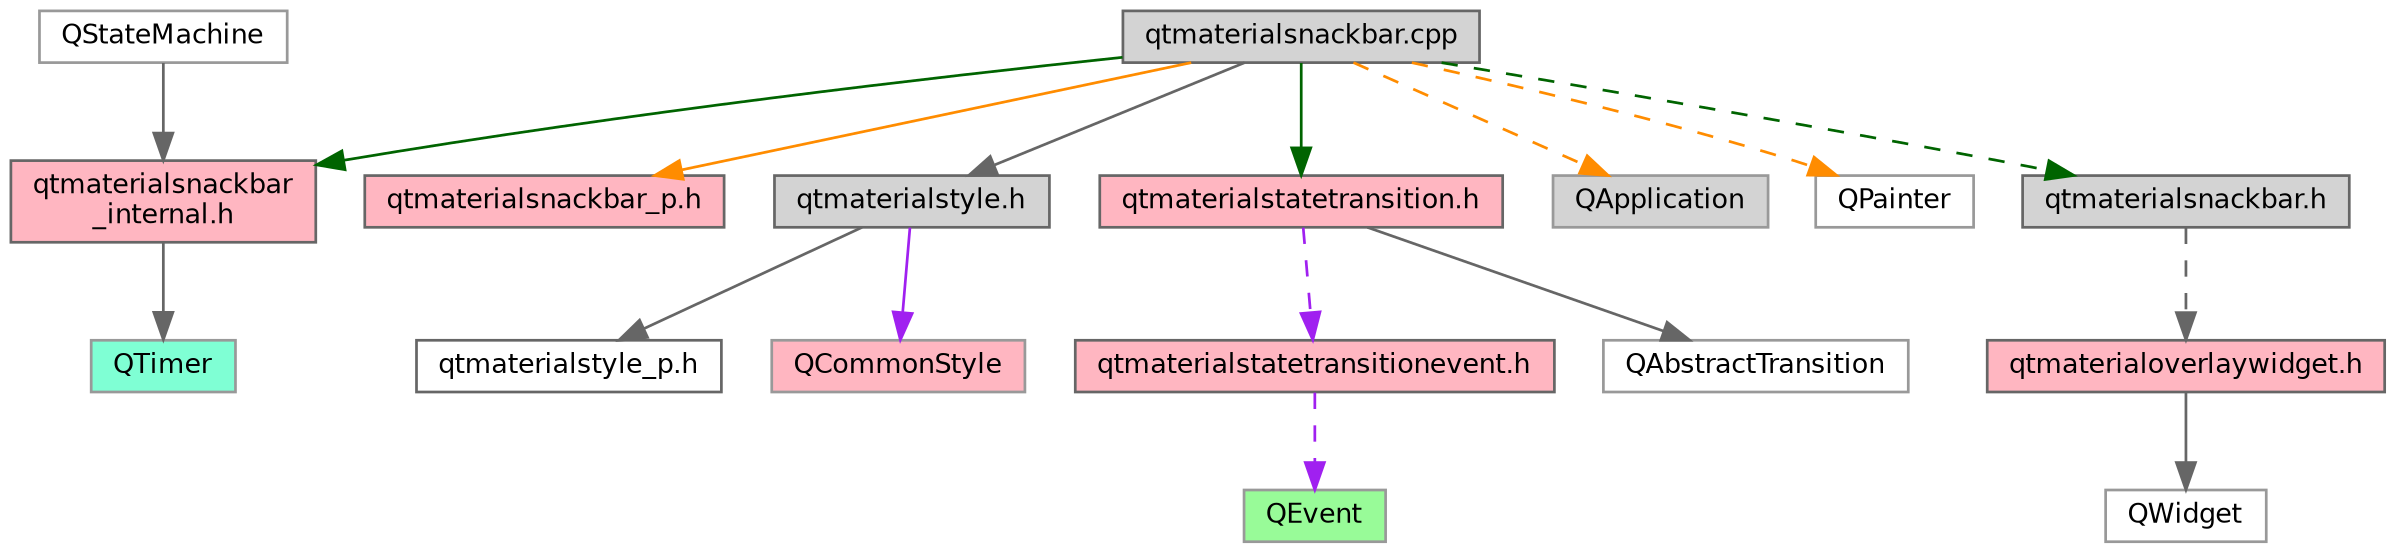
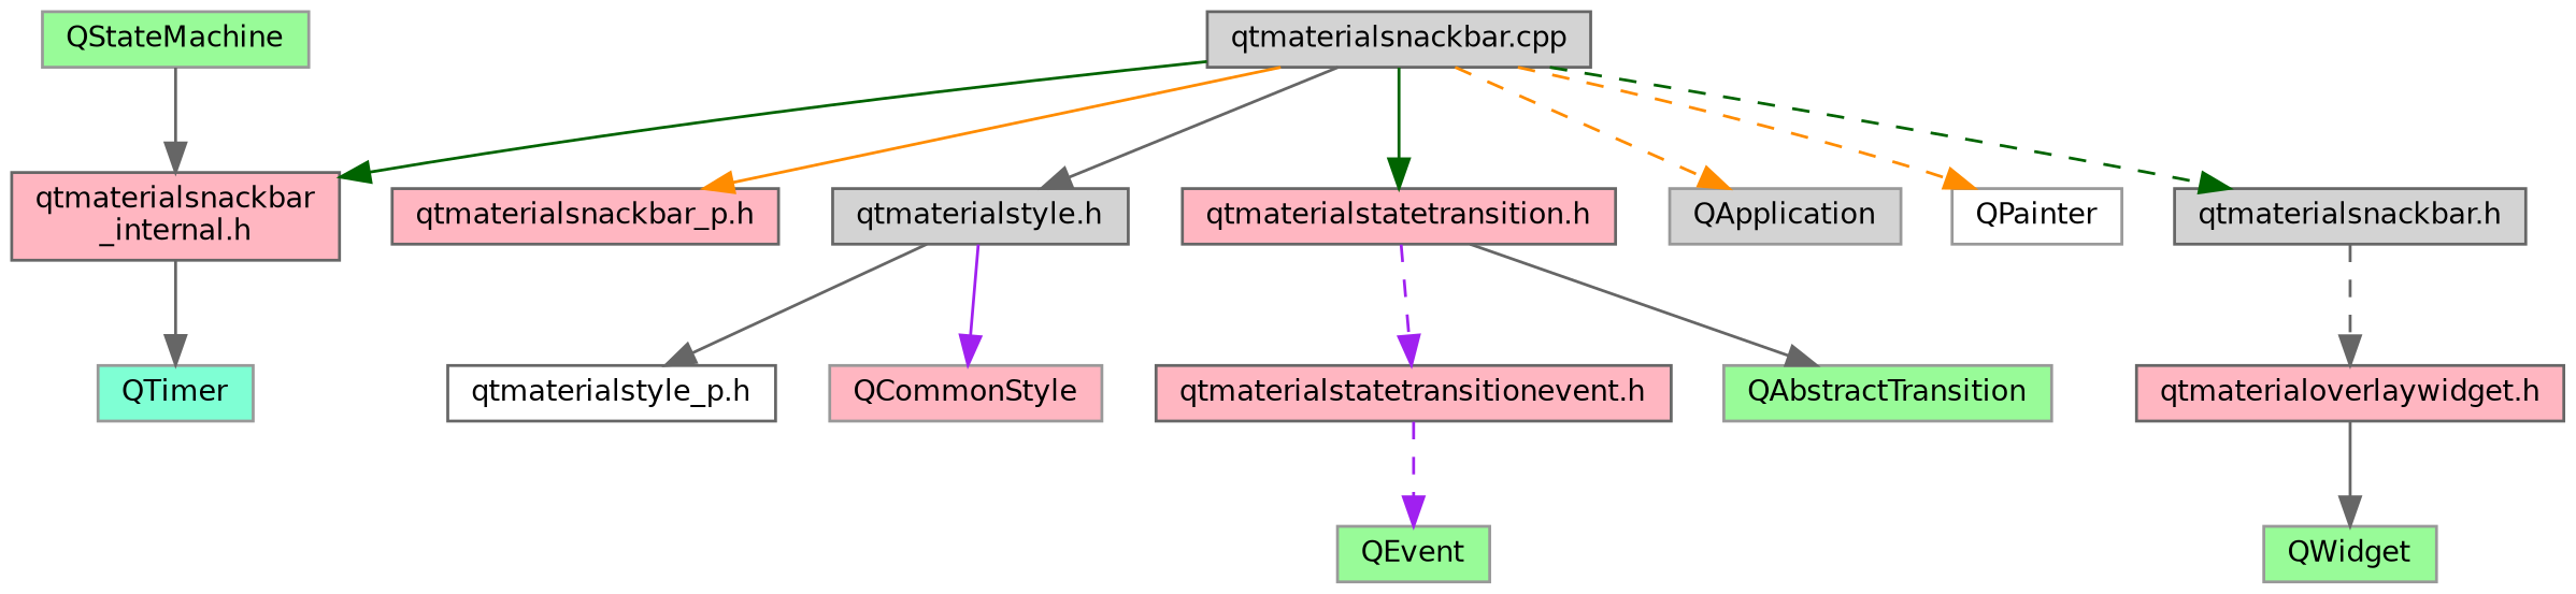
  digraph {
    node [color=grey40 fillcolor=lightpink fontname=Helvetica fontsize=10 shape=box style=filled]
    edge [color=gray40 fontname=Helvetica fontsize=10 labelfontname=Helvetica labelfontsize=10 style=solid]
    n1 [color=gray40 fillcolor=lightgrey fontcolor=black height=0.2 label="qtmaterialsnackbar.cpp" width=0.4]
    n2 [fillcolor=lightgrey height=0.2 label="qtmaterialsnackbar.h" width=0.4]
    n3 [height=0.2 label="qtmaterialsnackbar_p.h" width=0.4]
    n4 [height=0.2 label="qtmaterialsnackbar\l_internal.h" width=0.4]
    n5 [fillcolor=lightgrey height=0.2 label="qtmaterialstyle.h" width=0.4]
    n6 [height=0.2 label="qtmaterialstatetransition.h" width=0.4]
    n7 [color=grey60 fillcolor=lightgrey height=0.2 label=QApplication width=0.4]
    n8 [color=grey60 fillcolor=white height=0.2 label=QPainter width=0.4]
    n9 [height=0.2 label="qtmaterialoverlaywidget.h" width=0.4]
    n10 [color=grey60 fillcolor=aquamarine height=0.2 label=QTimer width=0.4]
    n11 [color=grey60 height=0.2 label=QCommonStyle width=0.4]
    n12 [fillcolor=white height=0.2 label="qtmaterialstyle_p.h" width=0.4]
-   n13 [color=grey60 fillcolor=white height=0.2 label=QAbstractTransition width=0.4]
+   n13 [color=grey60 fillcolor=palegreen height=0.2 label=QAbstractTransition width=0.4]
    n14 [height=0.2 label="qtmaterialstatetransitionevent.h" width=0.4]
-   n15 [color=grey60 fillcolor=white height=0.2 label=QWidget width=0.4]
-   n16 [color=grey60 fillcolor=white height=0.2 label=QStateMachine width=0.4]
+   n15 [color=grey60 fillcolor=palegreen height=0.2 label=QWidget width=0.4]
+   n16 [color=grey60 fillcolor=palegreen height=0.2 label=QStateMachine width=0.4]
    n17 [color=grey60 fillcolor=palegreen height=0.2 label=QEvent width=0.4]
    n1 -> n2 [color=darkgreen style=dashed]
    n1 -> n3 [color=darkorange]
    n1 -> n4 [color=darkgreen]
    n1 -> n5
    n1 -> n6 [color=darkgreen]
    n1 -> n7 [color=darkorange style=dashed]
    n1 -> n8 [color=darkorange style=dashed]
    n2 -> n9 [style=dashed]
    n4 -> n10
    n5 -> n11 [color=purple]
    n5 -> n12
    n6 -> n13
    n6 -> n14 [color=purple style=dashed]
    n9 -> n15
    n14 -> n17 [color=purple style=dashed]
    n16 -> n4
  }
